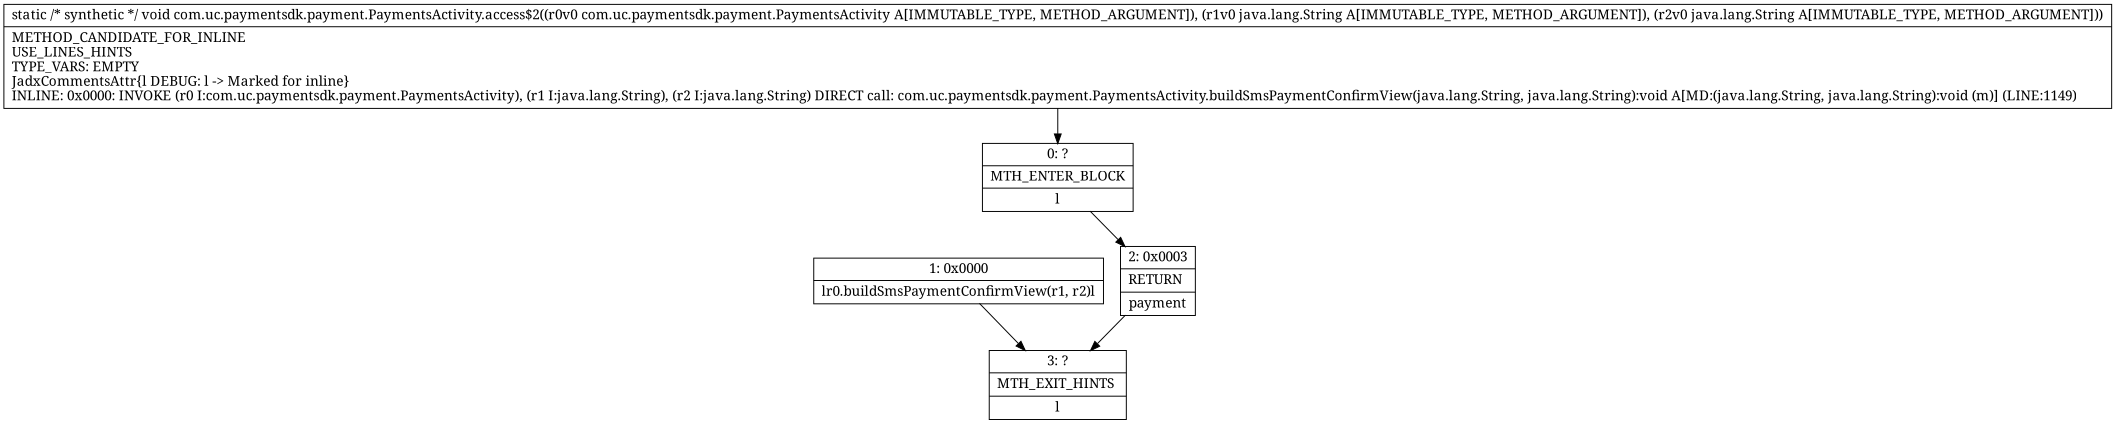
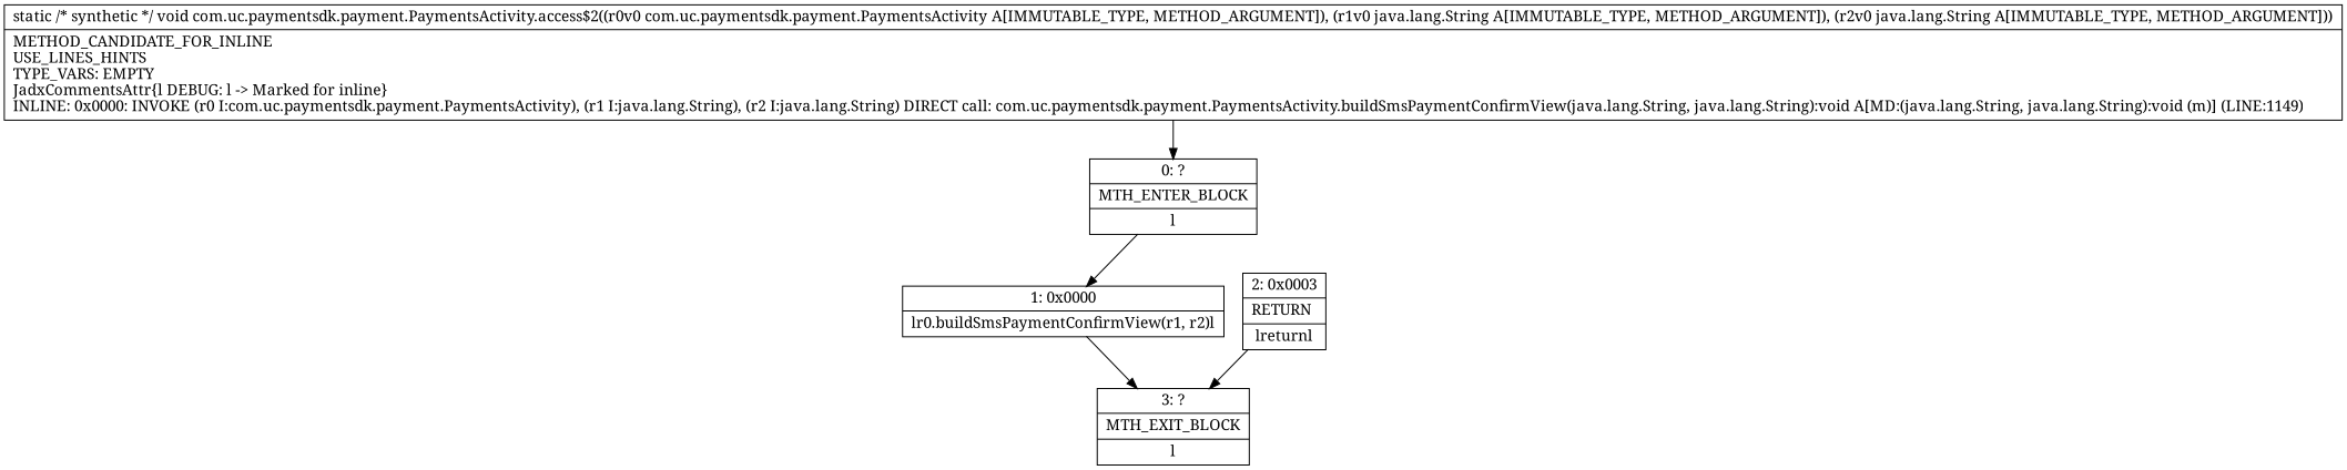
  digraph {
    fontname="Noto Serif"
    node [fontname="Noto Serif" shape=record]
    edge [fontname="Noto Serif"]
    n1 [label="{0\:\ ?|MTH_ENTER_BLOCK\l|l}"]
    n2 [label="{1\:\ 0x0000|lr0.buildSmsPaymentConfirmView(r1, r2)l}"]
-   n3 [label="{3\:\ ?|MTH_EXIT_HINTS\l|l}"]
-   n4 [label="{2\:\ 0x0003|RETURN\l|payment}"]
+   n3 [label="{3\:\ ?|MTH_EXIT_BLOCK\l|l}"]
+   n4 [label="{2\:\ 0x0003|RETURN\l|lreturnl}"]
    n5 [label="{static \/* synthetic *\/ void com.uc.paymentsdk.payment.PaymentsActivity.access$2((r0v0 com.uc.paymentsdk.payment.PaymentsActivity A[IMMUTABLE_TYPE, METHOD_ARGUMENT]), (r1v0 java.lang.String A[IMMUTABLE_TYPE, METHOD_ARGUMENT]), (r2v0 java.lang.String A[IMMUTABLE_TYPE, METHOD_ARGUMENT]))  | METHOD_CANDIDATE_FOR_INLINE\lUSE_LINES_HINTS\lTYPE_VARS: EMPTY\lJadxCommentsAttr\{l DEBUG: l \-\> Marked for inline\}\lINLINE: 0x0000: INVOKE (r0 I:com.uc.paymentsdk.payment.PaymentsActivity), (r1 I:java.lang.String), (r2 I:java.lang.String) DIRECT call: com.uc.paymentsdk.payment.PaymentsActivity.buildSmsPaymentConfirmView(java.lang.String, java.lang.String):void A[MD:(java.lang.String, java.lang.String):void (m)] (LINE:1149)\l}"]
-   n1 -> n4
+   n1 -> n2
    n2 -> n3
    n4 -> n3
    n5 -> n1
  }
